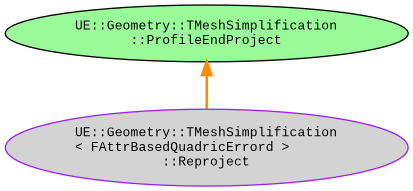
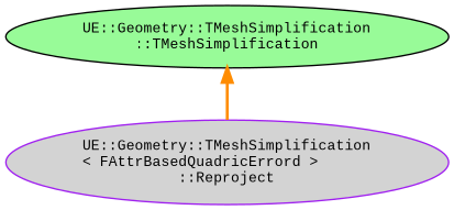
  digraph {
    rankdir=TB
    fontname="Liberation Mono"
    node [fontname="Liberation Mono" fontsize=10 shape=ellipse style=filled]
-   n1 [color=black fillcolor=palegreen fontcolor=black height=0.2 label="UE::Geometry::TMeshSimplification\l::ProfileEndProject" width=0.4]
+   n1 [color=black fillcolor=palegreen fontcolor=black height=0.2 label="UE::Geometry::TMeshSimplification\l::TMeshSimplification" width=0.4]
    n2 [color=purple fillcolor=lightgrey height=0.2 label="UE::Geometry::TMeshSimplification\l\< FAttrBasedQuadricErrord \>\l::Reproject" width=0.4]
    n1 -> n2 [color=darkorange dir=back fontname="Liberation Mono" fontsize=10 labelfontname=Helvetica labelfontsize=10 style=bold]
  }
